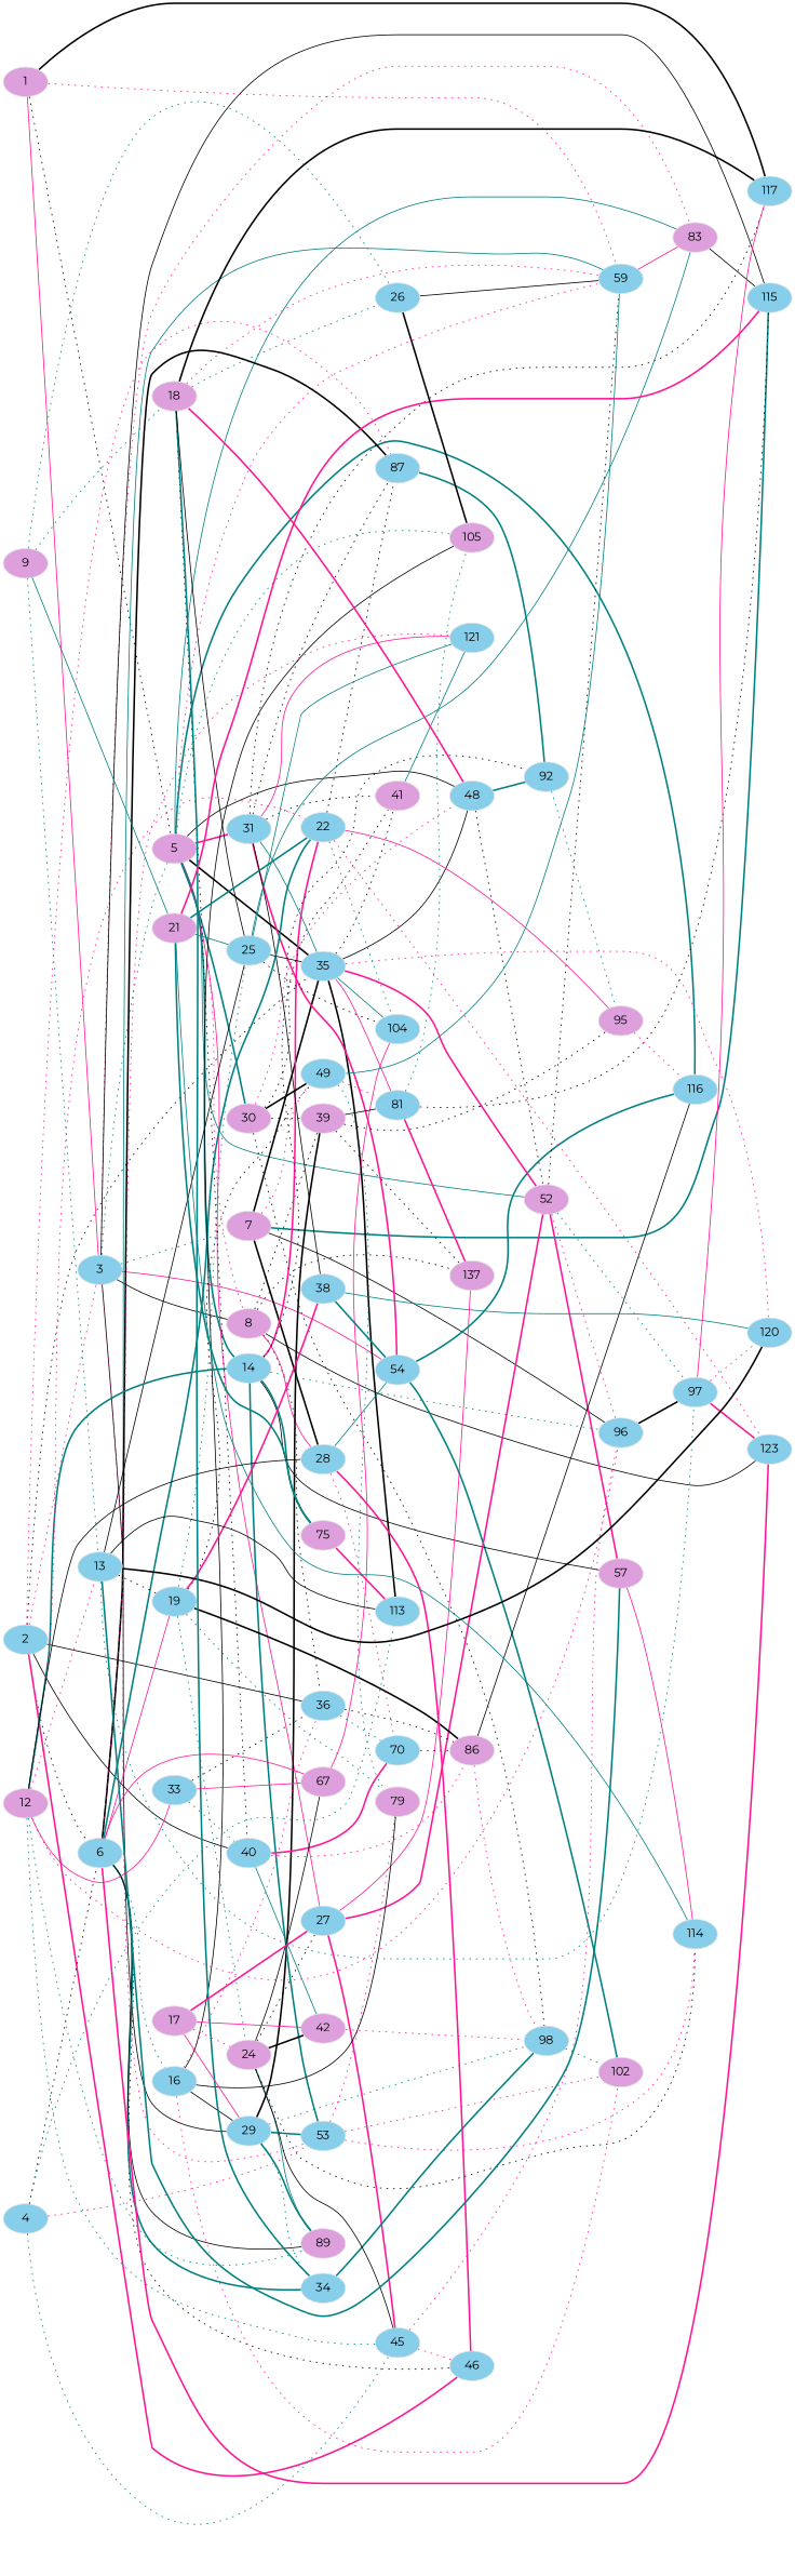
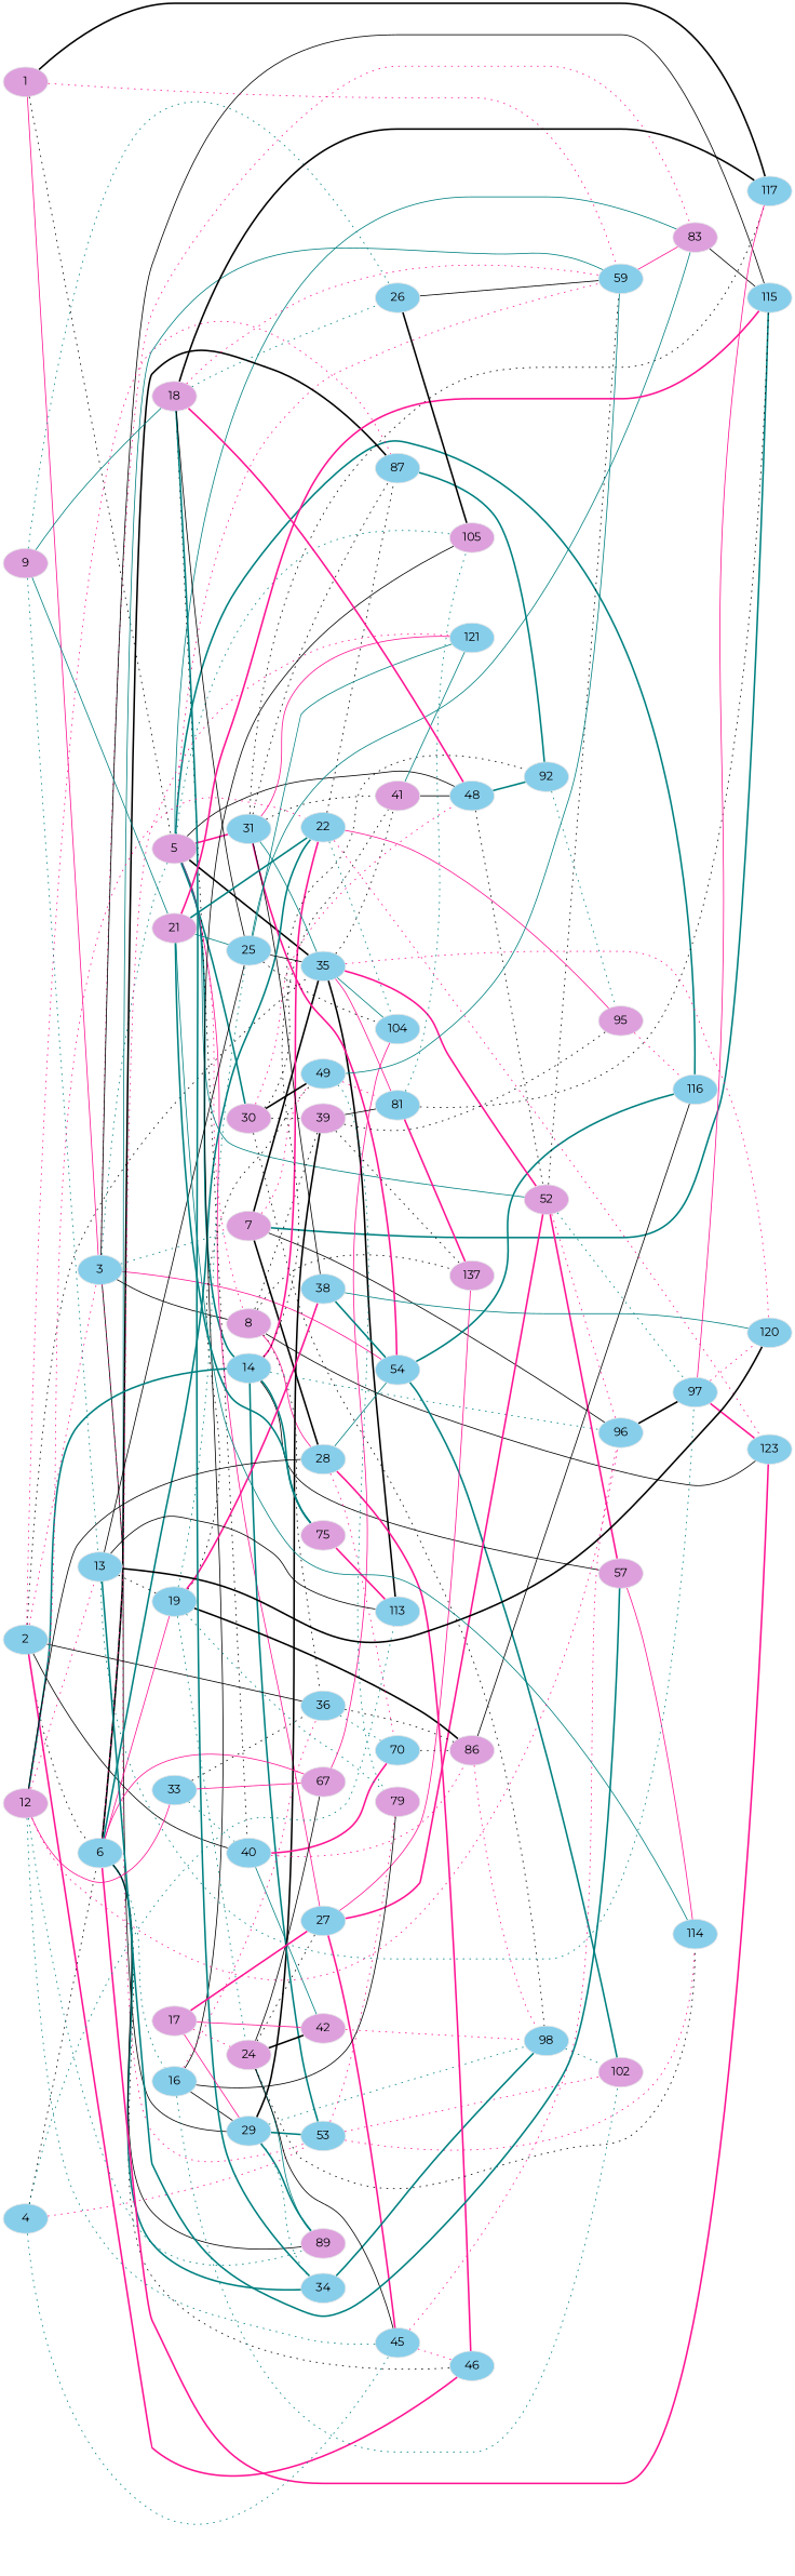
  graph {
    fontname=Montserrat
    rankdir=LR
    node [color=gray90 fillcolor=skyblue fontname=Montserrat style=filled]
    edge [color=black fontname=Montserrat style=dotted]
    3 [super="+125+44+32"]
    5 [fillcolor=plum super="+11+47"]
    7 [fillcolor=plum super="+55"]
    8 [fillcolor=plum super="+132+119"]
    29 [super="+56+43"]
    53 [super="+60"]
    54 [super="+77"]
    83 [fillcolor=plum super="+111"]
    115 [super="+124"]
    1 [fillcolor=plum]
    59 [super="+106"]
    117
    35 [super="+58+64"]
    14 [super="+23"]
    n15 [fillcolor=plum label=30 super="+72"]
    27 [super="+76"]
    31 [super="+66+63"]
    48 [super="+130"]
    52 [fillcolor=plum super="+62+84"]
    105 [fillcolor=plum]
    116
    2 [super="+93+74"]
    6 [super="+140+15+10"]
    n24 [label=36 super="+136"]
    40 [super="+139"]
    46
    87 [super="+128"]
    121
    16 [super="+61"]
    19 [super="+65+122"]
    22 [super="+88+108"]
    34
    67 [fillcolor=plum]
    89 [fillcolor=plum]
    123
    113
    120
    41 [fillcolor=plum]
    104
    81 [super="+85"]
    86 [fillcolor=plum super="+90+91"]
    70 [super="+118"]
    42 [fillcolor=plum]
    92
    28 [super="+135"]
    49 [super="+131"]
    96 [super="+126"]
    39 [fillcolor=plum super="+109"]
    137 [fillcolor=plum]
    98 [super="+100"]
    79 [fillcolor=plum]
    102 [fillcolor=plum]
    114
    4
    45 [super="+103"]
    57 [fillcolor=plum]
    75 [fillcolor=plum]
    38
    97 [super="+127"]
    25 [super="+69+82"]
    24 [fillcolor=plum super="+68+134"]
    95 [fillcolor=plum]
    13 [super="+112+110"]
    9 [fillcolor=plum]
    18 [fillcolor=plum super="+36"]
    21 [fillcolor=plum super="+50"]
    26
    12 [fillcolor=plum super="+138+133"]
    33
    17 [fillcolor=plum]
    3 -- 5 [color=teal]
    3 -- 7 [color=teal]
    3 -- 8 [style=solid]
    3 -- 29 [style=solid]
    3 -- 53 [color=deeppink weight=2]
    3 -- 54 [color=deeppink style=solid]
    3 -- 83 [color=deeppink]
    3 -- 115 [style=solid weight=2]
    5 -- 8 [color=deeppink weight=2]
    5 -- 83 [color=teal style=solid weight=2]
    5 -- 59 [color=deeppink]
    5 -- 35 [style=bold]
    5 -- 14 [color=teal style=bold]
    5 -- n15 [color=teal style=bold]
    5 -- 27 [color=deeppink style=solid]
    5 -- 31 [color=deeppink style=bold]
    5 -- 48 [style=solid]
    5 -- 52 [color=teal style=solid]
    5 -- 105 [color=teal]
    5 -- 116 [color=teal style=bold]
    7 -- 115 [color=teal style=bold]
    7 -- 35 [style=bold]
    7 -- 28 [style=bold]
    7 -- 49 [color=deeppink]
    7 -- 96 [style=solid]
    8 -- n24
    8 -- 123 [style=solid]
    8 -- 28 [color=deeppink style=solid]
    8 -- 39
    8 -- 137
    29 -- 53 [color=teal style=bold]
    29 -- 34 [color=teal]
    29 -- 89 [color=teal style=bold]
    29 -- 39 [style=bold]
    29 -- 98 [color=teal]
    53 -- 79 [color=deeppink]
    53 -- 102 [color=deeppink]
    53 -- 114 [color=deeppink]
    54 -- 116 [color=teal style=bold]
    54 -- 102 [color=teal style=bold]
    83 -- 115 [style=solid]
    1 -- 3 [color=deeppink style=solid]
    1 -- 5
    1 -- 59 [color=deeppink]
    1 -- 117 [style=bold]
    59 -- 83 [color=deeppink style=solid]
-   35 -- 48 [style=solid]
+   41 -- 48 [style=solid]
    35 -- 52 [color=deeppink style=bold]
    35 -- 113 [style=bold]
    35 -- 120 [color=deeppink]
    35 -- 41
    35 -- 104 [color=teal style=solid]
    35 -- 81 [color=deeppink style=solid]
    14 -- 53 [color=teal style=bold]
    14 -- 22 [color=deeppink style=bold]
    14 -- 41
    14 -- 96 [color=teal]
    14 -- 57 [style=solid]
    14 -- 75 [color=teal style=bold]
    n15 -- 48 [color=deeppink]
    n15 -- 92
    n15 -- 49 [style=bold]
    n15 -- 39
    n15 -- 98
    27 -- 52 [color=deeppink style=bold]
    27 -- 137 [color=deeppink style=solid]
    27 -- 45 [color=deeppink style=bold]
    31 -- 54 [color=deeppink style=bold]
    31 -- 117
    31 -- 35 [color=teal style=solid]
    31 -- 87
    31 -- 121 [color=deeppink style=solid]
    31 -- 41
    31 -- 38 [style=solid]
    48 -- 52
    48 -- 92 [color=teal style=bold]
    52 -- 59
    52 -- 96 [color=deeppink]
    52 -- 57 [color=deeppink style=bold]
    52 -- 97 [color=teal]
    2 -- 3 [color=deeppink]
    2 -- 35
    2 -- 6
    2 -- n24 [style=solid]
    2 -- 40 [style=solid]
    2 -- 46 [color=deeppink style=bold]
    2 -- 87 [color=deeppink]
    6 -- 59 [color=teal style=solid]
    6 -- 46
    6 -- 87 [style=bold]
    6 -- 121 [color=deeppink]
    6 -- 16 [color=teal]
    6 -- 19 [color=deeppink style=solid]
    6 -- 22 [color=teal style=bold]
    6 -- 34 [color=teal style=bold]
    6 -- 67 [color=deeppink style=solid]
    6 -- 89 [style=solid]
    6 -- 123 [color=deeppink style=bold]
    n24 -- 86
    n24 -- 70 [color=teal]
    40 -- 86 [color=deeppink]
    40 -- 70 [color=deeppink style=bold]
    40 -- 42 [color=teal style=solid]
    87 -- 92 [color=teal style=bold]
    16 -- 29 [style=solid]
    16 -- 105 [style=solid]
    16 -- n24 [color=deeppink]
    16 -- 79 [style=solid]
-   16 -- 102 [color=deeppink]
+   16 -- 102 [color=teal]
    19 -- 86 [style=bold]
    19 -- 49
    19 -- 79 [color=teal]
    19 -- 38 [color=deeppink style=bold]
    19 -- 25 [color=teal]
    19 -- 24 [color=teal]
    22 -- 87
    22 -- 123 [color=deeppink]
    22 -- 104 [color=teal]
    22 -- 95 [color=deeppink style=solid]
    34 -- 98 [color=teal style=bold]
    67 -- 104 [color=deeppink style=solid]
    41 -- 121 [color=teal style=solid]
    81 -- 115
    81 -- 105 [color=teal]
    81 -- 137 [color=deeppink style=bold]
    86 -- 116 [style=solid]
    86 -- 98 [color=deeppink]
    70 -- 86 [weight=3]
    42 -- 98 [color=deeppink]
    92 -- 95 [color=teal]
    28 -- 54 [color=teal style=solid]
    28 -- 46 [color=deeppink style=bold]
    28 -- 70 [color=deeppink]
    49 -- 59 [color=teal style=solid]
    49 -- 81 [color=deeppink]
    49 -- 79 [color=teal]
    96 -- 97 [style=bold]
    39 -- 81 [style=solid]
    39 -- 137
    39 -- 95
    98 -- 102 [color=teal]
    4 -- 53 [color=deeppink]
    4 -- 6
    4 -- 113 [color=teal]
    4 -- 45 [color=teal]
    45 -- 46 [color=deeppink]
    45 -- 96 [color=deeppink]
    57 -- 114 [color=deeppink style=solid]
    75 -- 113 [color=deeppink style=bold]
    38 -- 54 [color=teal style=bold]
    38 -- 120 [color=teal style=solid]
    97 -- 117 [color=deeppink style=solid]
    97 -- 123 [color=deeppink style=bold]
    97 -- 120 [color=deeppink]
    25 -- 83 [color=teal style=solid]
    25 -- 35 [style=solid]
    25 -- 121 [color=teal style=solid]
    25 -- 104
    24 -- 27
    24 -- 67 [style=solid]
    24 -- 89 [color=teal style=solid]
    24 -- 42 [style=bold]
    24 -- 114
    24 -- 45 [style=solid]
    95 -- 116 [color=deeppink]
    13 -- 19
    13 -- 113 [style=solid]
    13 -- 120 [style=bold]
    13 -- 57 [color=teal style=bold]
    13 -- 97 [color=teal]
    13 -- 25 [style=solid]
    9 -- 13 [color=teal]
-   9 -- 18 [color=teal]
+   9 -- 18 [color=teal style=solid]
    9 -- 21 [color=teal style=solid]
    9 -- 26 [color=teal]
    18 -- 59 [color=deeppink]
    18 -- 117 [style=bold]
    18 -- 48 [color=deeppink style=bold]
    18 -- 40
    18 -- 34 [color=teal style=bold]
    18 -- 25 [style=solid]
    18 -- 26 [color=teal]
    21 -- 115 [color=deeppink style=bold]
    21 -- 22 [color=teal style=bold]
    21 -- 114 [color=teal style=solid]
    21 -- 75 [color=teal style=bold]
    21 -- 25 [color=teal style=solid]
    26 -- 59 [style=solid]
    26 -- 105 [style=bold]
    12 -- 14 [color=teal style=bold]
    12 -- 22 [color=deeppink]
    12 -- 89 [color=teal]
    12 -- 28 [style=solid]
    12 -- 96 [color=deeppink]
    12 -- 45 [color=teal]
    12 -- 13 [color=deeppink]
    12 -- 33 [color=deeppink style=solid]
    33 -- n24
    33 -- 40 [color=teal]
    33 -- 67 [color=deeppink style=solid]
    17 -- 29 [color=deeppink style=solid]
    17 -- 27 [color=deeppink style=bold]
    17 -- 42 [color=deeppink style=solid]
    17 -- 24 [color=deeppink]
  }
